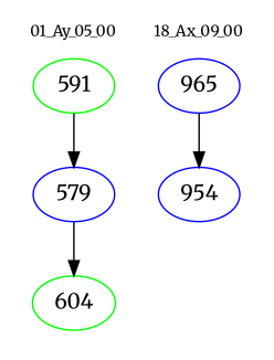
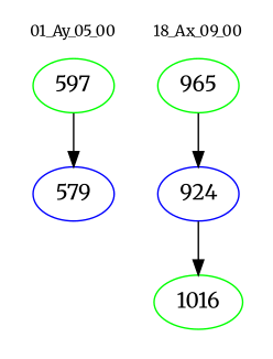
  digraph {
    fontname=Merriweather
    node [color=green fontname=Merriweather]
    edge [color=black fontname=Merriweather]
-   n1 [label=591]
+   n1 [label=597]
    n2 [color=blue label=579]
-   n3 [label=604]
-   n4 [color=blue label=965]
-   n5 [color=blue label=954]
+   n4 [label=965]
+   n5 [color=blue label=924]
+   n6 [label=1016]
    subgraph cluster_1 {
      color=white
      fontsize=10
      label="01_Ay_05_00"
      n1
      n2
-     n3
    }
    subgraph cluster_2 {
      color=white
      fontsize=10
      label="18_Ax_09_00"
      n4
      n5
+     n6
    }
    n1 -> n2
-   n2 -> n3
    n4 -> n5
+   n5 -> n6
  }
